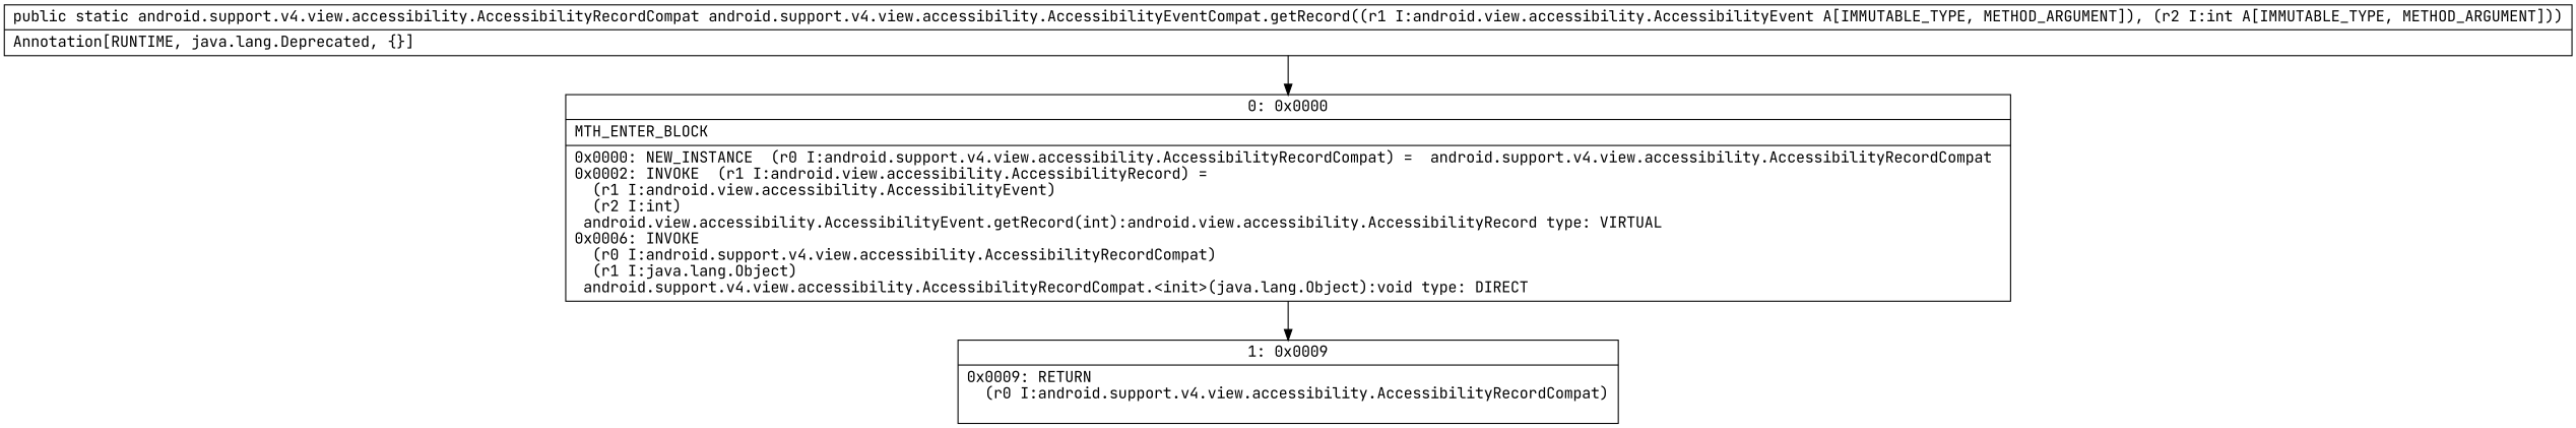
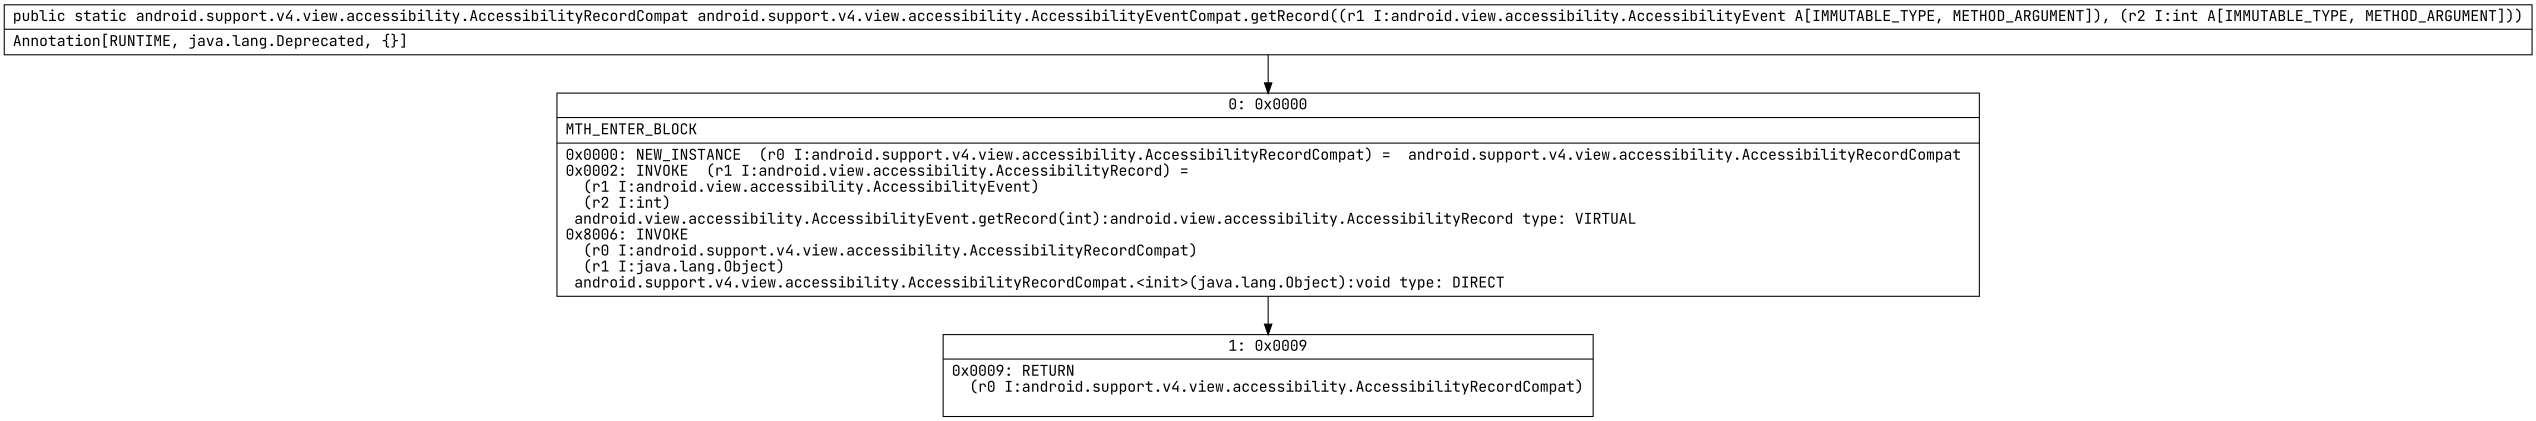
  digraph {
    fontname="JetBrains Mono"
    node [shape=record fontname="JetBrains Mono"]
    edge [fontname="JetBrains Mono"]
-   n1 [label="{0\:\ 0x0000|MTH_ENTER_BLOCK\l|0x0000: NEW_INSTANCE  (r0 I:android.support.v4.view.accessibility.AccessibilityRecordCompat) =  android.support.v4.view.accessibility.AccessibilityRecordCompat \l0x0002: INVOKE  (r1 I:android.view.accessibility.AccessibilityRecord) = \l  (r1 I:android.view.accessibility.AccessibilityEvent)\l  (r2 I:int)\l android.view.accessibility.AccessibilityEvent.getRecord(int):android.view.accessibility.AccessibilityRecord type: VIRTUAL \l0x0006: INVOKE  \l  (r0 I:android.support.v4.view.accessibility.AccessibilityRecordCompat)\l  (r1 I:java.lang.Object)\l android.support.v4.view.accessibility.AccessibilityRecordCompat.\<init\>(java.lang.Object):void type: DIRECT \l}"]
+   n1 [label="{0\:\ 0x0000|MTH_ENTER_BLOCK\l|0x0000: NEW_INSTANCE  (r0 I:android.support.v4.view.accessibility.AccessibilityRecordCompat) =  android.support.v4.view.accessibility.AccessibilityRecordCompat \l0x0002: INVOKE  (r1 I:android.view.accessibility.AccessibilityRecord) = \l  (r1 I:android.view.accessibility.AccessibilityEvent)\l  (r2 I:int)\l android.view.accessibility.AccessibilityEvent.getRecord(int):android.view.accessibility.AccessibilityRecord type: VIRTUAL \l0x8006: INVOKE  \l  (r0 I:android.support.v4.view.accessibility.AccessibilityRecordCompat)\l  (r1 I:java.lang.Object)\l android.support.v4.view.accessibility.AccessibilityRecordCompat.\<init\>(java.lang.Object):void type: DIRECT \l}"]
    n2 [label="{1\:\ 0x0009|0x0009: RETURN  \l  (r0 I:android.support.v4.view.accessibility.AccessibilityRecordCompat)\l \l}"]
    n3 [label="{public static android.support.v4.view.accessibility.AccessibilityRecordCompat android.support.v4.view.accessibility.AccessibilityEventCompat.getRecord((r1 I:android.view.accessibility.AccessibilityEvent A[IMMUTABLE_TYPE, METHOD_ARGUMENT]), (r2 I:int A[IMMUTABLE_TYPE, METHOD_ARGUMENT]))  | Annotation[RUNTIME, java.lang.Deprecated, \{\}]\l}"]
    n1 -> n2
    n3 -> n1
  }
